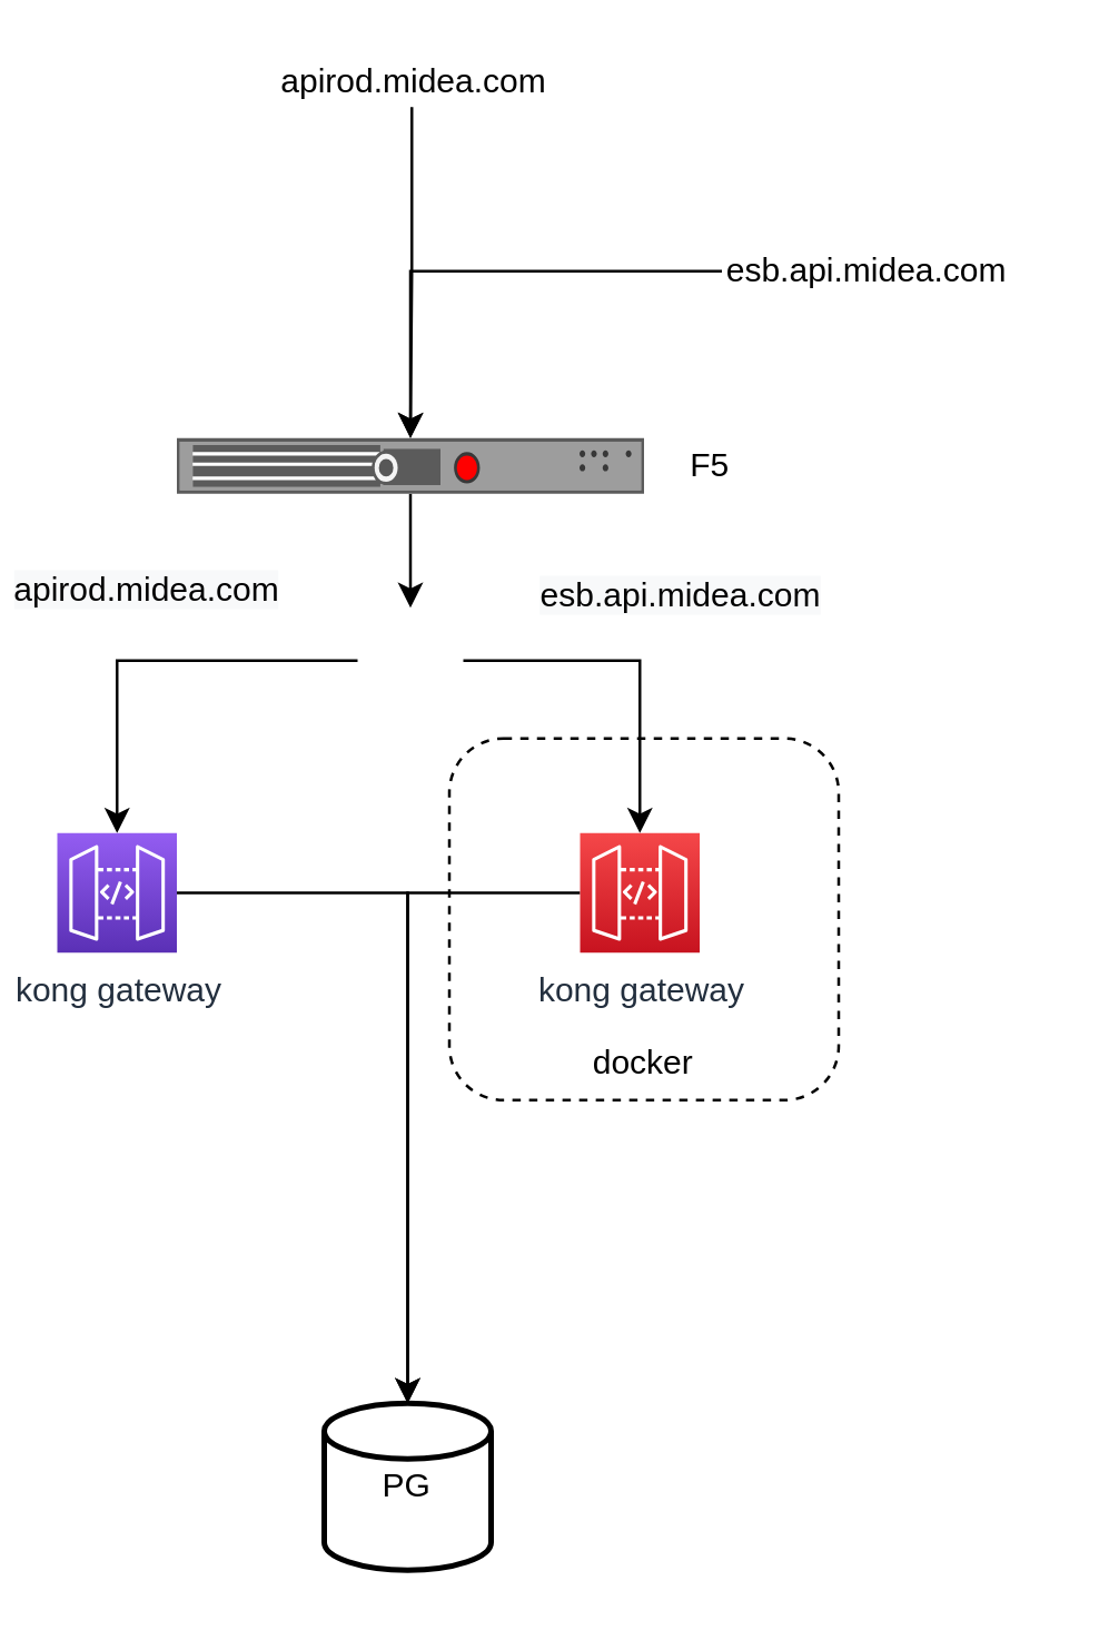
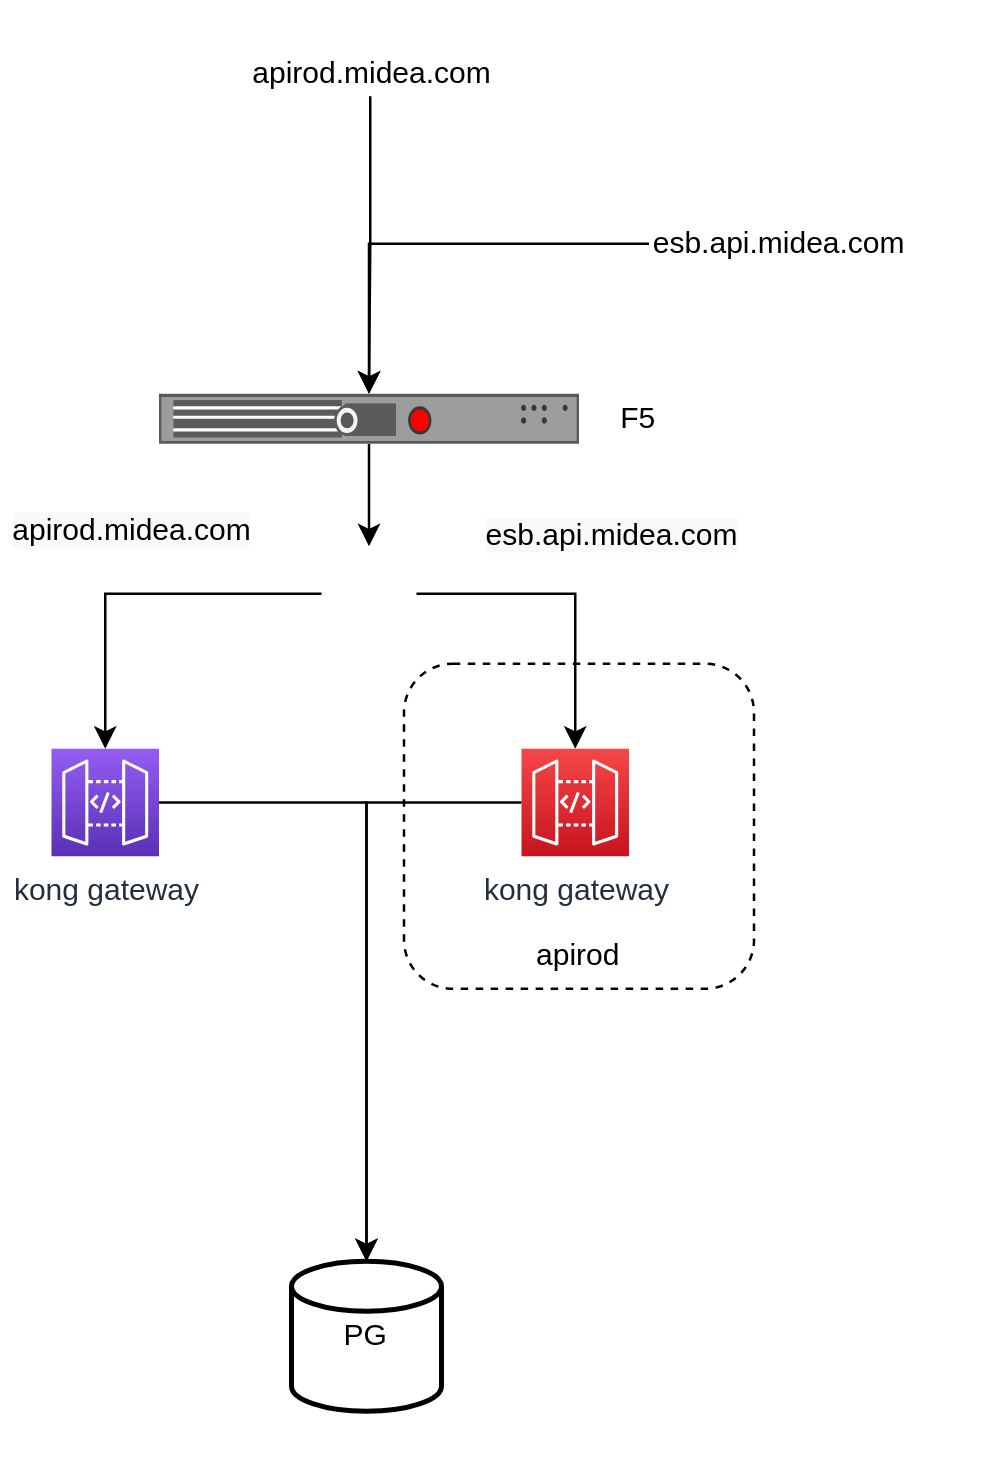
  <mxCell id="0" />
  <mxCell id="1" parent="0" />
  <mxCell id="2" style="edgeStyle=orthogonalEdgeStyle;rounded=0;orthogonalLoop=1;jettySize=auto;html=1;entryX=0.5;entryY=0;entryDx=0;entryDy=0;" edge="1" parent="1" source="3" target="13"><mxGeometry relative="1" as="geometry" /></mxCell>
  <mxCell id="3" value="F5" style="strokeColor=#666666;html=1;labelPosition=right;align=left;spacingLeft=15;shadow=0;dashed=0;outlineConnect=0;shape=mxgraph.rack.f5.arx_500;" vertex="1" parent="1"><mxGeometry x="63" y="157" width="168" height="20" as="geometry" /></mxCell>
  <mxCell id="4" style="edgeStyle=orthogonalEdgeStyle;rounded=0;orthogonalLoop=1;jettySize=auto;html=1;" edge="1" parent="1" source="5" target="3"><mxGeometry relative="1" as="geometry" /></mxCell>
  <mxCell id="5" value="esb.api.midea.com" style="text;whiteSpace=wrap;html=1;" vertex="1" parent="1"><mxGeometry x="259" y="83" width="114" height="28" as="geometry" /></mxCell>
  <mxCell id="6" style="edgeStyle=orthogonalEdgeStyle;rounded=0;orthogonalLoop=1;jettySize=auto;html=1;" edge="1" parent="1" source="7" target="3"><mxGeometry relative="1" as="geometry" /></mxCell>
  <mxCell id="7" value="apirod.midea.com" style="text;html=1;align=center;verticalAlign=middle;resizable=0;points=[];autosize=1;strokeColor=none;" vertex="1" parent="1"><mxGeometry x="95" y="20" width="105" height="18" as="geometry" /></mxCell>
  <mxCell id="8" style="edgeStyle=orthogonalEdgeStyle;rounded=0;orthogonalLoop=1;jettySize=auto;html=1;" edge="1" parent="1" source="13" target="15"><mxGeometry relative="1" as="geometry" /></mxCell>
  <mxCell id="9" value="&lt;span style=&quot;color: rgba(0 , 0 , 0 , 0) ; font-family: monospace ; font-size: 0px ; background-color: rgb(248 , 249 , 250)&quot;&gt;%3CmxGraphModel%3E%3Croot%3E%3CmxCell%20id%3D%220%22%2F%3E%3CmxCell%20id%3D%221%22%20parent%3D%220%22%2F%3E%3CmxCell%20id%3D%222%22%20value%3D%22apirod.midea.com%22%20style%3D%22text%3Bhtml%3D1%3Balign%3Dcenter%3BverticalAlign%3Dmiddle%3Bresizable%3D0%3Bpoints%3D%5B%5D%3Bautosize%3D1%3BstrokeColor%3Dnone%3B%22%20vertex%3D%221%22%20parent%3D%221%22%3E%3CmxGeometry%20x%3D%22335%22%20y%3D%2267%22%20width%3D%22105%22%20height%3D%2218%22%20as%3D%22geometry%22%2F%3E%3C%2FmxCell%3E%3C%2Froot%3E%3C%2FmxGraphModel%3E&lt;/span&gt;" style="edgeLabel;html=1;align=center;verticalAlign=middle;resizable=0;points=[];" vertex="1" connectable="0" parent="8"><mxGeometry x="-0.044" y="3" relative="1" as="geometry"><mxPoint as="offset" /></mxGeometry></mxCell>
  <mxCell id="10" value="&lt;span style=&quot;font-size: 12px ; background-color: rgb(248 , 249 , 250)&quot;&gt;apirod.midea.com&lt;/span&gt;" style="edgeLabel;html=1;align=center;verticalAlign=middle;resizable=0;points=[];" vertex="1" connectable="0" parent="8"><mxGeometry x="-0.125" y="-2" relative="1" as="geometry"><mxPoint x="-12" y="-24" as="offset" /></mxGeometry></mxCell>
  <mxCell id="11" style="edgeStyle=orthogonalEdgeStyle;rounded=0;orthogonalLoop=1;jettySize=auto;html=1;" edge="1" parent="1" source="13" target="17"><mxGeometry relative="1" as="geometry" /></mxCell>
  <mxCell id="12" value="&lt;span style=&quot;font-size: 12px ; text-align: left ; background-color: rgb(248 , 249 , 250)&quot;&gt;esb.api.midea.com&lt;/span&gt;" style="edgeLabel;html=1;align=center;verticalAlign=middle;resizable=0;points=[];" vertex="1" connectable="0" parent="11"><mxGeometry x="0.41" y="2" relative="1" as="geometry"><mxPoint x="12" y="-48" as="offset" /></mxGeometry></mxCell>
  <mxCell id="13" value="" style="shape=image;html=1;verticalAlign=top;verticalLabelPosition=bottom;labelBackgroundColor=#ffffff;imageAspect=0;aspect=fixed;image=https://cdn4.iconfinder.com/data/icons/logos-brands-5/24/nginx-128.png" vertex="1" parent="1"><mxGeometry x="128" y="218" width="38" height="38" as="geometry" /></mxCell>
  <mxCell id="14" style="edgeStyle=orthogonalEdgeStyle;rounded=0;orthogonalLoop=1;jettySize=auto;html=1;" edge="1" parent="1" source="15" target="18"><mxGeometry relative="1" as="geometry" /></mxCell>
  <mxCell id="15" value="kong gateway" style="points=[[0,0,0],[0.25,0,0],[0.5,0,0],[0.75,0,0],[1,0,0],[0,1,0],[0.25,1,0],[0.5,1,0],[0.75,1,0],[1,1,0],[0,0.25,0],[0,0.5,0],[0,0.75,0],[1,0.25,0],[1,0.5,0],[1,0.75,0]];outlineConnect=0;fontColor=#232F3E;gradientColor=#945DF2;gradientDirection=north;fillColor=#5A30B5;strokeColor=#ffffff;dashed=0;verticalLabelPosition=bottom;verticalAlign=top;align=center;html=1;fontSize=12;fontStyle=0;aspect=fixed;shape=mxgraph.aws4.resourceIcon;resIcon=mxgraph.aws4.api_gateway;" vertex="1" parent="1"><mxGeometry x="20" y="299" width="43" height="43" as="geometry" /></mxCell>
  <mxCell id="16" style="edgeStyle=orthogonalEdgeStyle;rounded=0;orthogonalLoop=1;jettySize=auto;html=1;" edge="1" parent="1" source="17" target="18"><mxGeometry relative="1" as="geometry" /></mxCell>
  <mxCell id="17" value="kong gateway" style="points=[[0,0,0],[0.25,0,0],[0.5,0,0],[0.75,0,0],[1,0,0],[0,1,0],[0.25,1,0],[0.5,1,0],[0.75,1,0],[1,1,0],[0,0.25,0],[0,0.5,0],[0,0.75,0],[1,0.25,0],[1,0.5,0],[1,0.75,0]];outlineConnect=0;fontColor=#232F3E;gradientColor=#F54749;gradientDirection=north;fillColor=#C7131F;strokeColor=#ffffff;dashed=0;verticalLabelPosition=bottom;verticalAlign=top;align=center;html=1;fontSize=12;fontStyle=0;aspect=fixed;shape=mxgraph.aws4.resourceIcon;resIcon=mxgraph.aws4.api_gateway;" vertex="1" parent="1"><mxGeometry x="208" y="299" width="43" height="43" as="geometry" /></mxCell>
  <mxCell id="18" value="PG" style="strokeWidth=2;html=1;shape=mxgraph.flowchart.database;whiteSpace=wrap;" vertex="1" parent="1"><mxGeometry x="116" y="504" width="60" height="60" as="geometry" /></mxCell>
  <mxCell id="19" value="" style="rounded=1;whiteSpace=wrap;html=1;fillColor=none;dashed=1;" vertex="1" parent="1"><mxGeometry x="161" y="265" width="140" height="130" as="geometry" /></mxCell>
- <mxCell id="20" value="docker" style="text;html=1;strokeColor=none;fillColor=none;align=center;verticalAlign=middle;whiteSpace=wrap;rounded=0;dashed=1;" vertex="1" parent="1"><mxGeometry x="211" y="372" width="40" height="20" as="geometry" /></mxCell>
+ <mxCell id="20" value="apirod" style="text;html=1;strokeColor=none;fillColor=none;align=center;verticalAlign=middle;whiteSpace=wrap;rounded=0;dashed=1;" vertex="1" parent="1"><mxGeometry x="211" y="372" width="40" height="20" as="geometry" /></mxCell>
